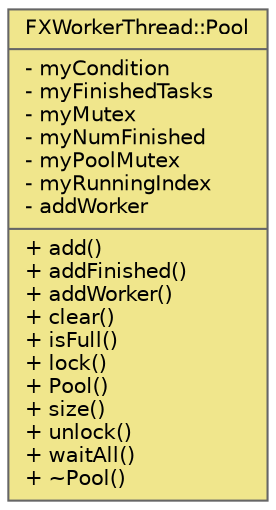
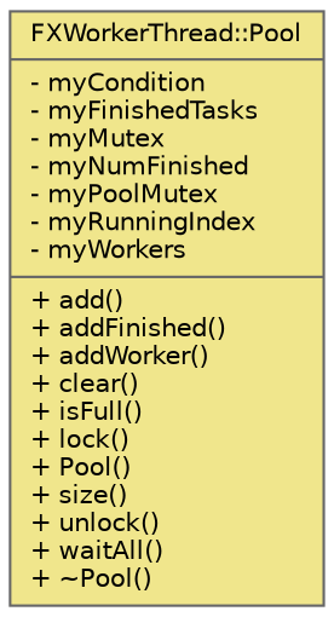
  digraph {
-   n1 [color=gray40 fillcolor=khaki fontcolor=black fontname=Helvetica fontsize=10 height=0.2 label="{FXWorkerThread::Pool\n|- myCondition\l- myFinishedTasks\l- myMutex\l- myNumFinished\l- myPoolMutex\l- myRunningIndex\l- addWorker\l|+ add()\l+ addFinished()\l+ addWorker()\l+ clear()\l+ isFull()\l+ lock()\l+ Pool()\l+ size()\l+ unlock()\l+ waitAll()\l+ ~Pool()\l}" shape=record style=filled width=0.4]
+   n1 [color=gray40 fillcolor=khaki fontcolor=black fontname=Helvetica fontsize=10 height=0.2 label="{FXWorkerThread::Pool\n|- myCondition\l- myFinishedTasks\l- myMutex\l- myNumFinished\l- myPoolMutex\l- myRunningIndex\l- myWorkers\l|+ add()\l+ addFinished()\l+ addWorker()\l+ clear()\l+ isFull()\l+ lock()\l+ Pool()\l+ size()\l+ unlock()\l+ waitAll()\l+ ~Pool()\l}" shape=record style=filled width=0.4]
  }
